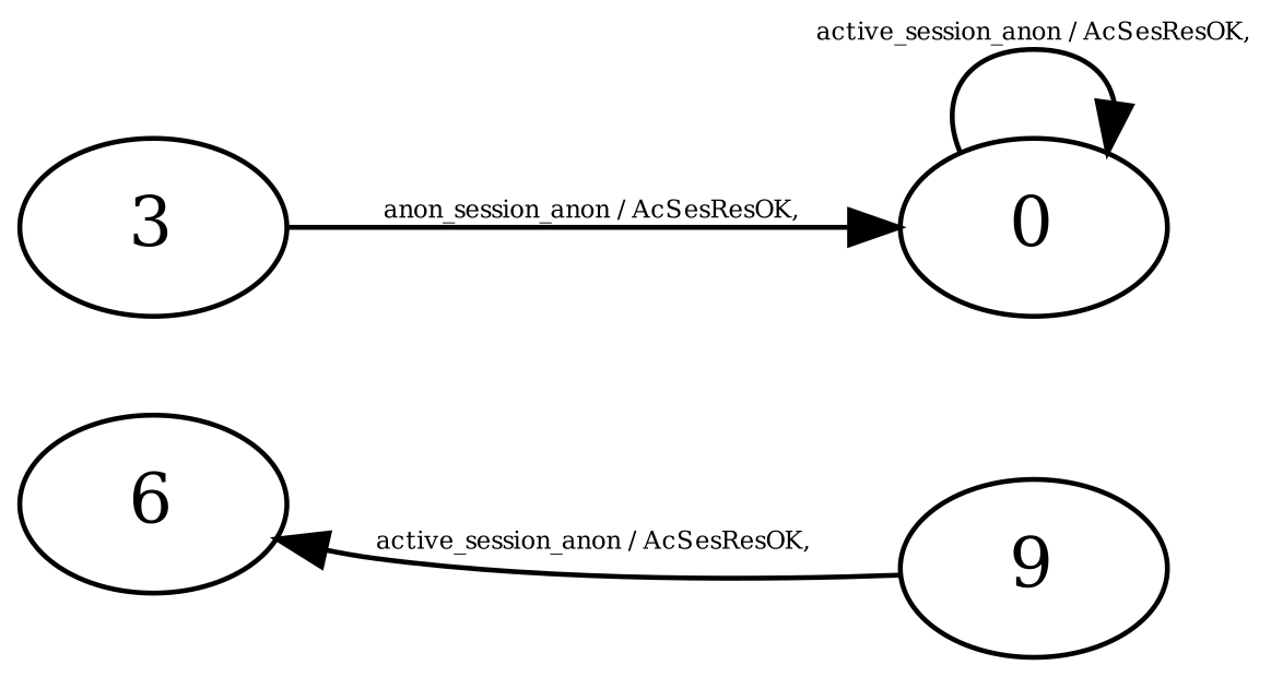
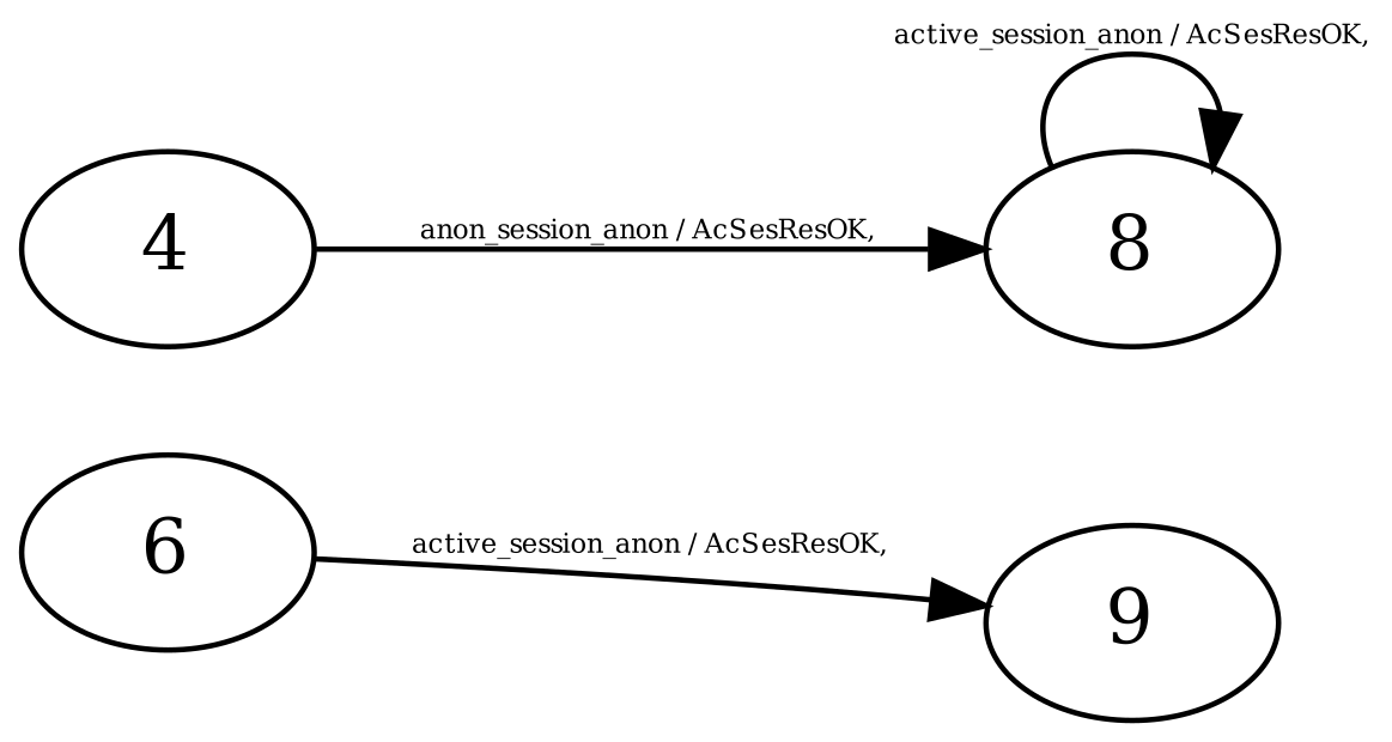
  digraph {
    rankdir=LR
    node [fillcolor=white shape=ellipse style=filled]
    edge [fontsize=5]
    6
    9
-   4 [label=3]
-   8 [label=0]
-   9 -> 6 [label="active_session_anon / AcSesResOK,"]
+   4
+   8
+   6 -> 9 [label="active_session_anon / AcSesResOK,"]
    4 -> 8 [label="anon_session_anon / AcSesResOK,"]
    8 -> 8 [label="active_session_anon / AcSesResOK,"]
  }
